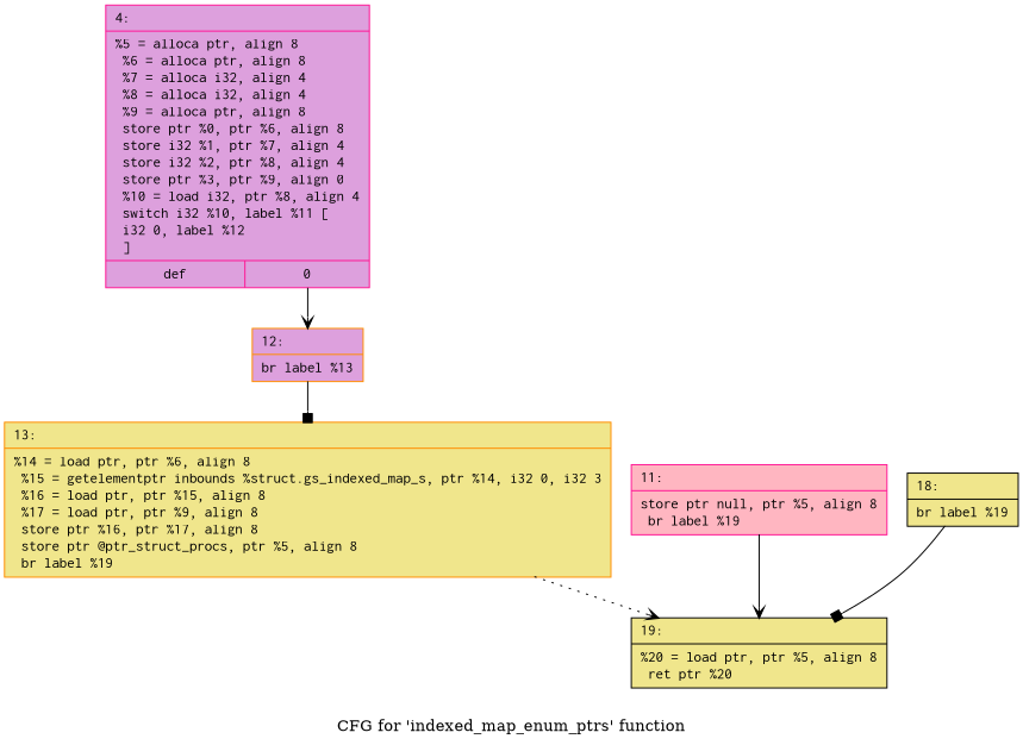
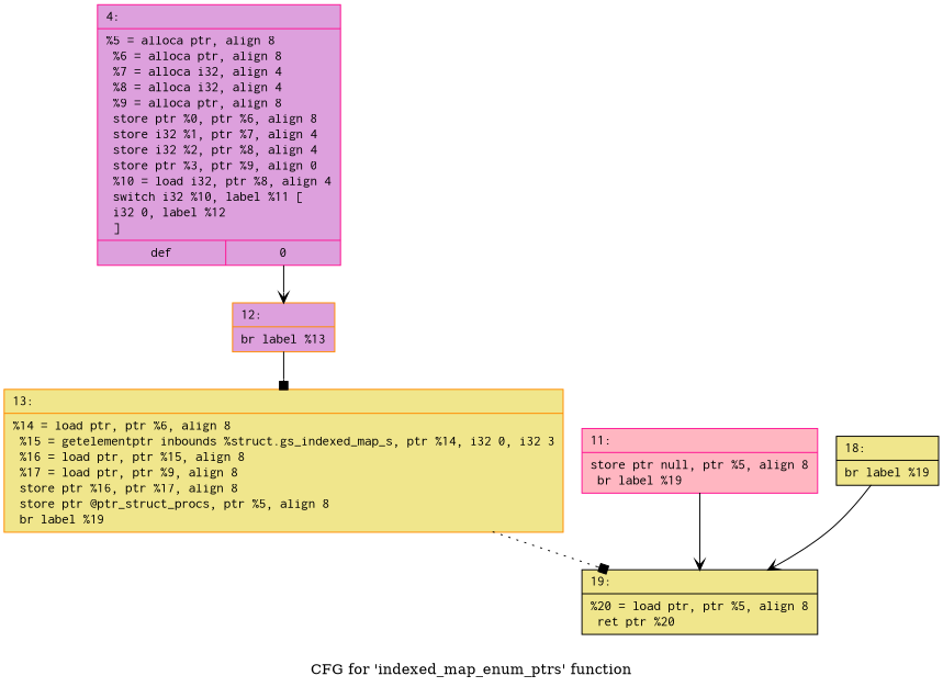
  digraph {
    label="CFG for 'indexed_map_enum_ptrs' function"
    node [color=deeppink fillcolor=khaki fontname=Courier shape=record style=filled]
    edge [arrowhead=vee style=solid]
    n1 [fillcolor=plum label="{4:\l|  %5 = alloca ptr, align 8\l  %6 = alloca ptr, align 8\l  %7 = alloca i32, align 4\l  %8 = alloca i32, align 4\l  %9 = alloca ptr, align 8\l  store ptr %0, ptr %6, align 8\l  store i32 %1, ptr %7, align 4\l  store i32 %2, ptr %8, align 4\l  store ptr %3, ptr %9, align 0\l  %10 = load i32, ptr %8, align 4\l  switch i32 %10, label %11 [\l    i32 0, label %12\l  ]\l|{<s0>def|<s1>0}}"]
    n2 [color=darkorange fillcolor=plum label="{12:\l|  br label %13\l}"]
    n3 [fillcolor=lightpink label="{11:\l|  store ptr null, ptr %5, align 8\l  br label %19\l}"]
    n4 [color=black label="{19:\l|  %20 = load ptr, ptr %5, align 8\l  ret ptr %20\l}"]
    n5 [color=darkorange label="{13:\l|  %14 = load ptr, ptr %6, align 8\l  %15 = getelementptr inbounds %struct.gs_indexed_map_s, ptr %14, i32 0, i32 3\l  %16 = load ptr, ptr %15, align 8\l  %17 = load ptr, ptr %9, align 8\l  store ptr %16, ptr %17, align 8\l  store ptr @ptr_struct_procs, ptr %5, align 8\l  br label %19\l}"]
    n6 [color=black label="{18:\l|  br label %19\l}"]
    n1 -> n2 [tailport=s1]
    n2 -> n5 [arrowhead=box]
    n3 -> n4
-   n5 -> n4 [style=dotted]
-   n6 -> n4 [arrowhead=box]
+   n5 -> n4 [arrowhead=box style=dotted]
+   n6 -> n4
  }
